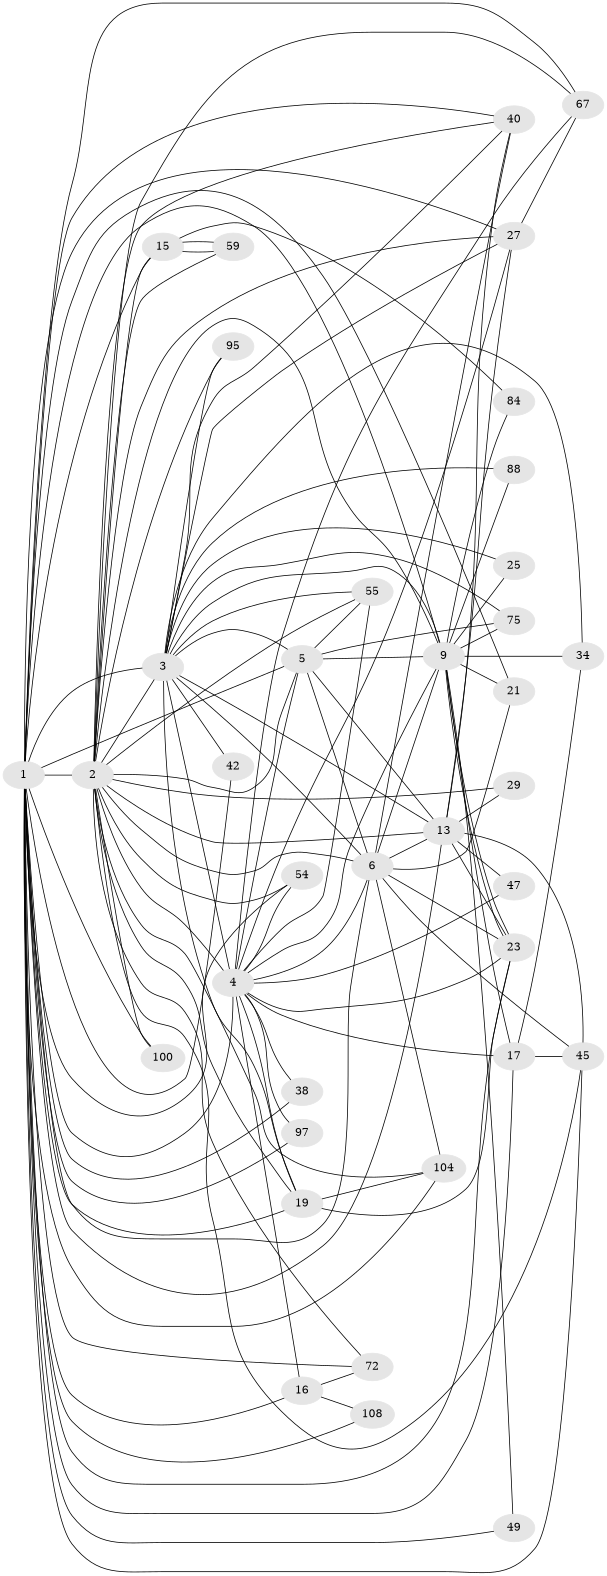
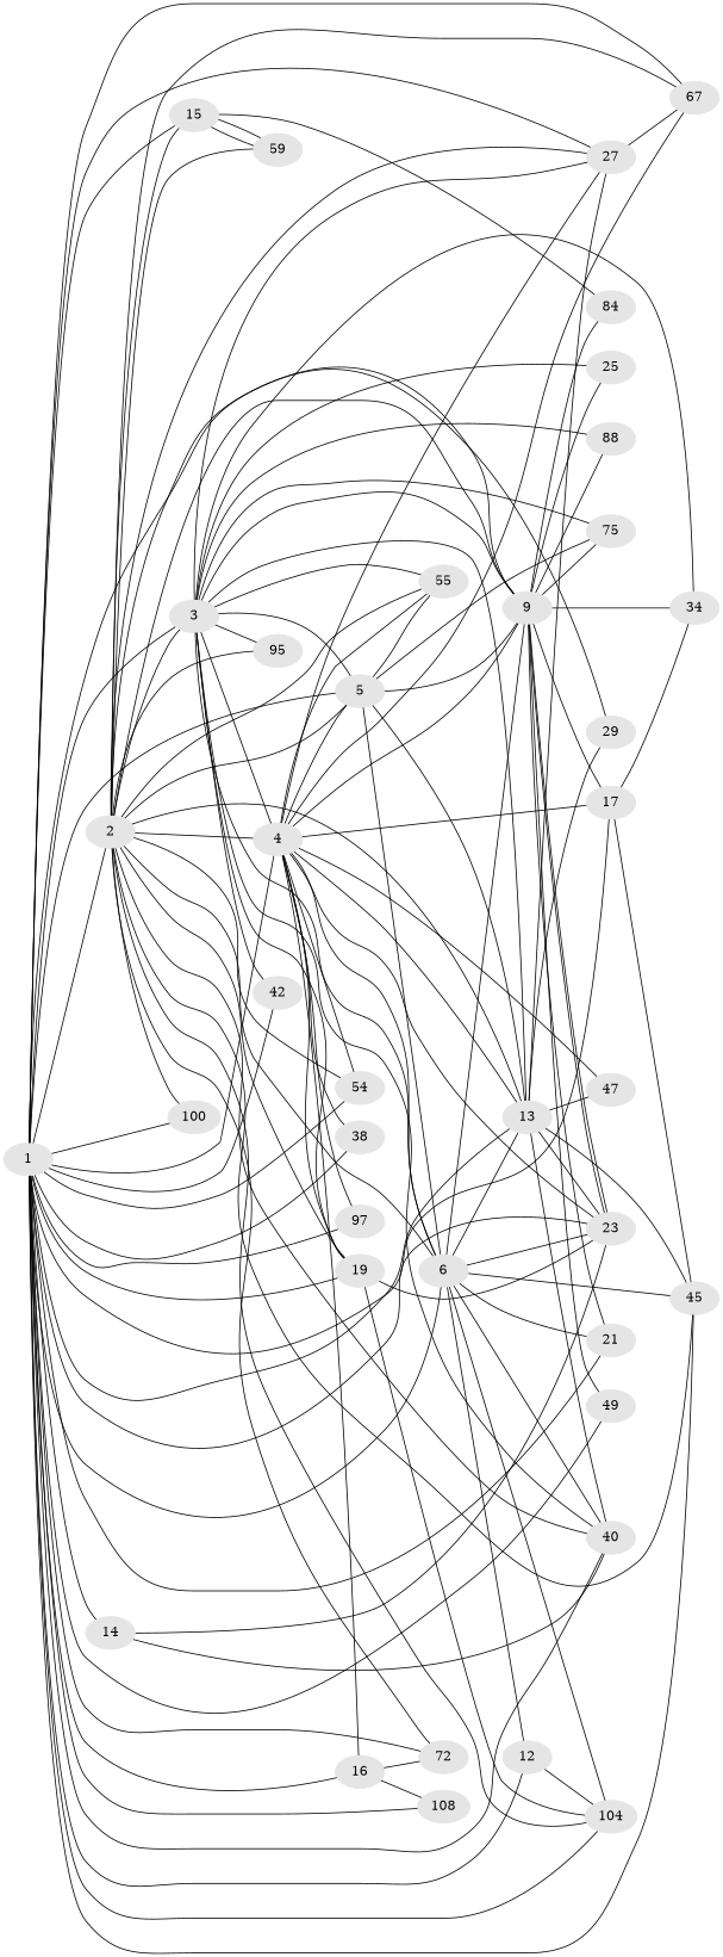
  graph {
    rankdir=LR
    node [color=gray90 style=filled]
    1 [super="+7"]
    2 [super="+110+113+109+69+101+71+88+74+51+92+8+33"]
    3 [super="+36"]
    4 [super="+10+105+96+115"]
    5
    6 [super="+98"]
    9 [super="+80+26+70+30"]
+   12 [super="+20"]
    13 [super="+35+18+50+111+121+61"]
+   14
    15 [super="+52"]
    16
    17 [super="+58"]
    19 [super="+28"]
    21 [super="+41"]
    23 [super="+112+93+56+48"]
    27 [super="+73+129"]
    38 [super="+107"]
    40 [super="+127+103+64"]
    42
    45 [super="+63"]
    49
    54
    67 [super="+77"]
    72 [super="+134"]
    97 [super="+117"]
    100
    104 [super="+118+135+124+133"]
    108
    29
    55 [super="+78"]
    59 [super="+90"]
    95
    25
    34 [super="+91"]
    75 [super="+89"]
    n37 [label=88]
    47
    84
    1 -- 2 [weight=12]
    1 -- 3 [weight=8]
    1 -- 4 [weight=4]
    1 -- 5 [weight=3]
    1 -- 6 [weight=2]
    1 -- 9 [weight=2]
+   1 -- 12 [weight=2]
    1 -- 13 [weight=3]
+   1 -- 14 [weight=2]
    1 -- 15 [weight=3]
    1 -- 16
    1 -- 17
    1 -- 19 [weight=2]
    1 -- 21
    1 -- 23 [weight=2]
    1 -- 27 [weight=2]
    1 -- 38 [weight=2]
    1 -- 40 [weight=2]
    1 -- 42
    1 -- 45
    1 -- 49
    1 -- 54
    1 -- 67
    1 -- 72
    1 -- 97 [weight=2]
    1 -- 100
    1 -- 104
    1 -- 108
    2 -- 3 [weight=8]
    2 -- 4 [weight=6]
    2 -- 5 [weight=4]
    2 -- 6 [weight=3]
    2 -- 9 [weight=4]
    2 -- 13
    2 -- 15 [weight=2]
    2 -- 19 [weight=2]
    2 -- 27
    2 -- 40
    2 -- 45
    2 -- 54
    2 -- 67
    2 -- 72
    2 -- 100
    2 -- 104 [weight=2]
    2 -- 29
    2 -- 55
    2 -- 59
    2 -- 95
    3 -- 4 [weight=2]
    3 -- 5
    3 -- 6
    3 -- 9 [weight=2]
    3 -- 13
    3 -- 19
    3 -- 27
    3 -- 40
    3 -- 42
    3 -- 55 [weight=2]
    3 -- 95
    3 -- 25
    3 -- 34
    3 -- 75
    3 -- n37
    4 -- 5 [weight=2]
    4 -- 6 [weight=2]
    4 -- 9 [weight=2]
+   4 -- 13
    4 -- 16
    4 -- 17 [weight=3]
    4 -- 19 [weight=3]
    4 -- 23
    4 -- 27
    4 -- 38
    4 -- 54
    4 -- 67
    4 -- 97
    4 -- 55
    4 -- 47
    5 -- 6
    5 -- 9 [weight=3]
    5 -- 13
    5 -- 55
    5 -- 75
    6 -- 9
+   6 -- 12
    6 -- 13
    6 -- 21
    6 -- 23
    6 -- 40
    6 -- 45
    6 -- 104
    9 -- 17
    9 -- 21
    9 -- 23
    9 -- 23
    9 -- 49
    9 -- 25
    9 -- 34
    9 -- 75
    9 -- n37
    9 -- 84
+   12 -- 104
    13 -- 23
    13 -- 27
    13 -- 40 [weight=2]
    13 -- 45
    13 -- 29
    13 -- 47
+   14 -- 23
+   14 -- 40
    15 -- 59
    15 -- 59
    15 -- 84
    16 -- 72
    16 -- 108
    17 -- 45
    17 -- 34
    19 -- 23
    19 -- 104
    27 -- 67
  }
